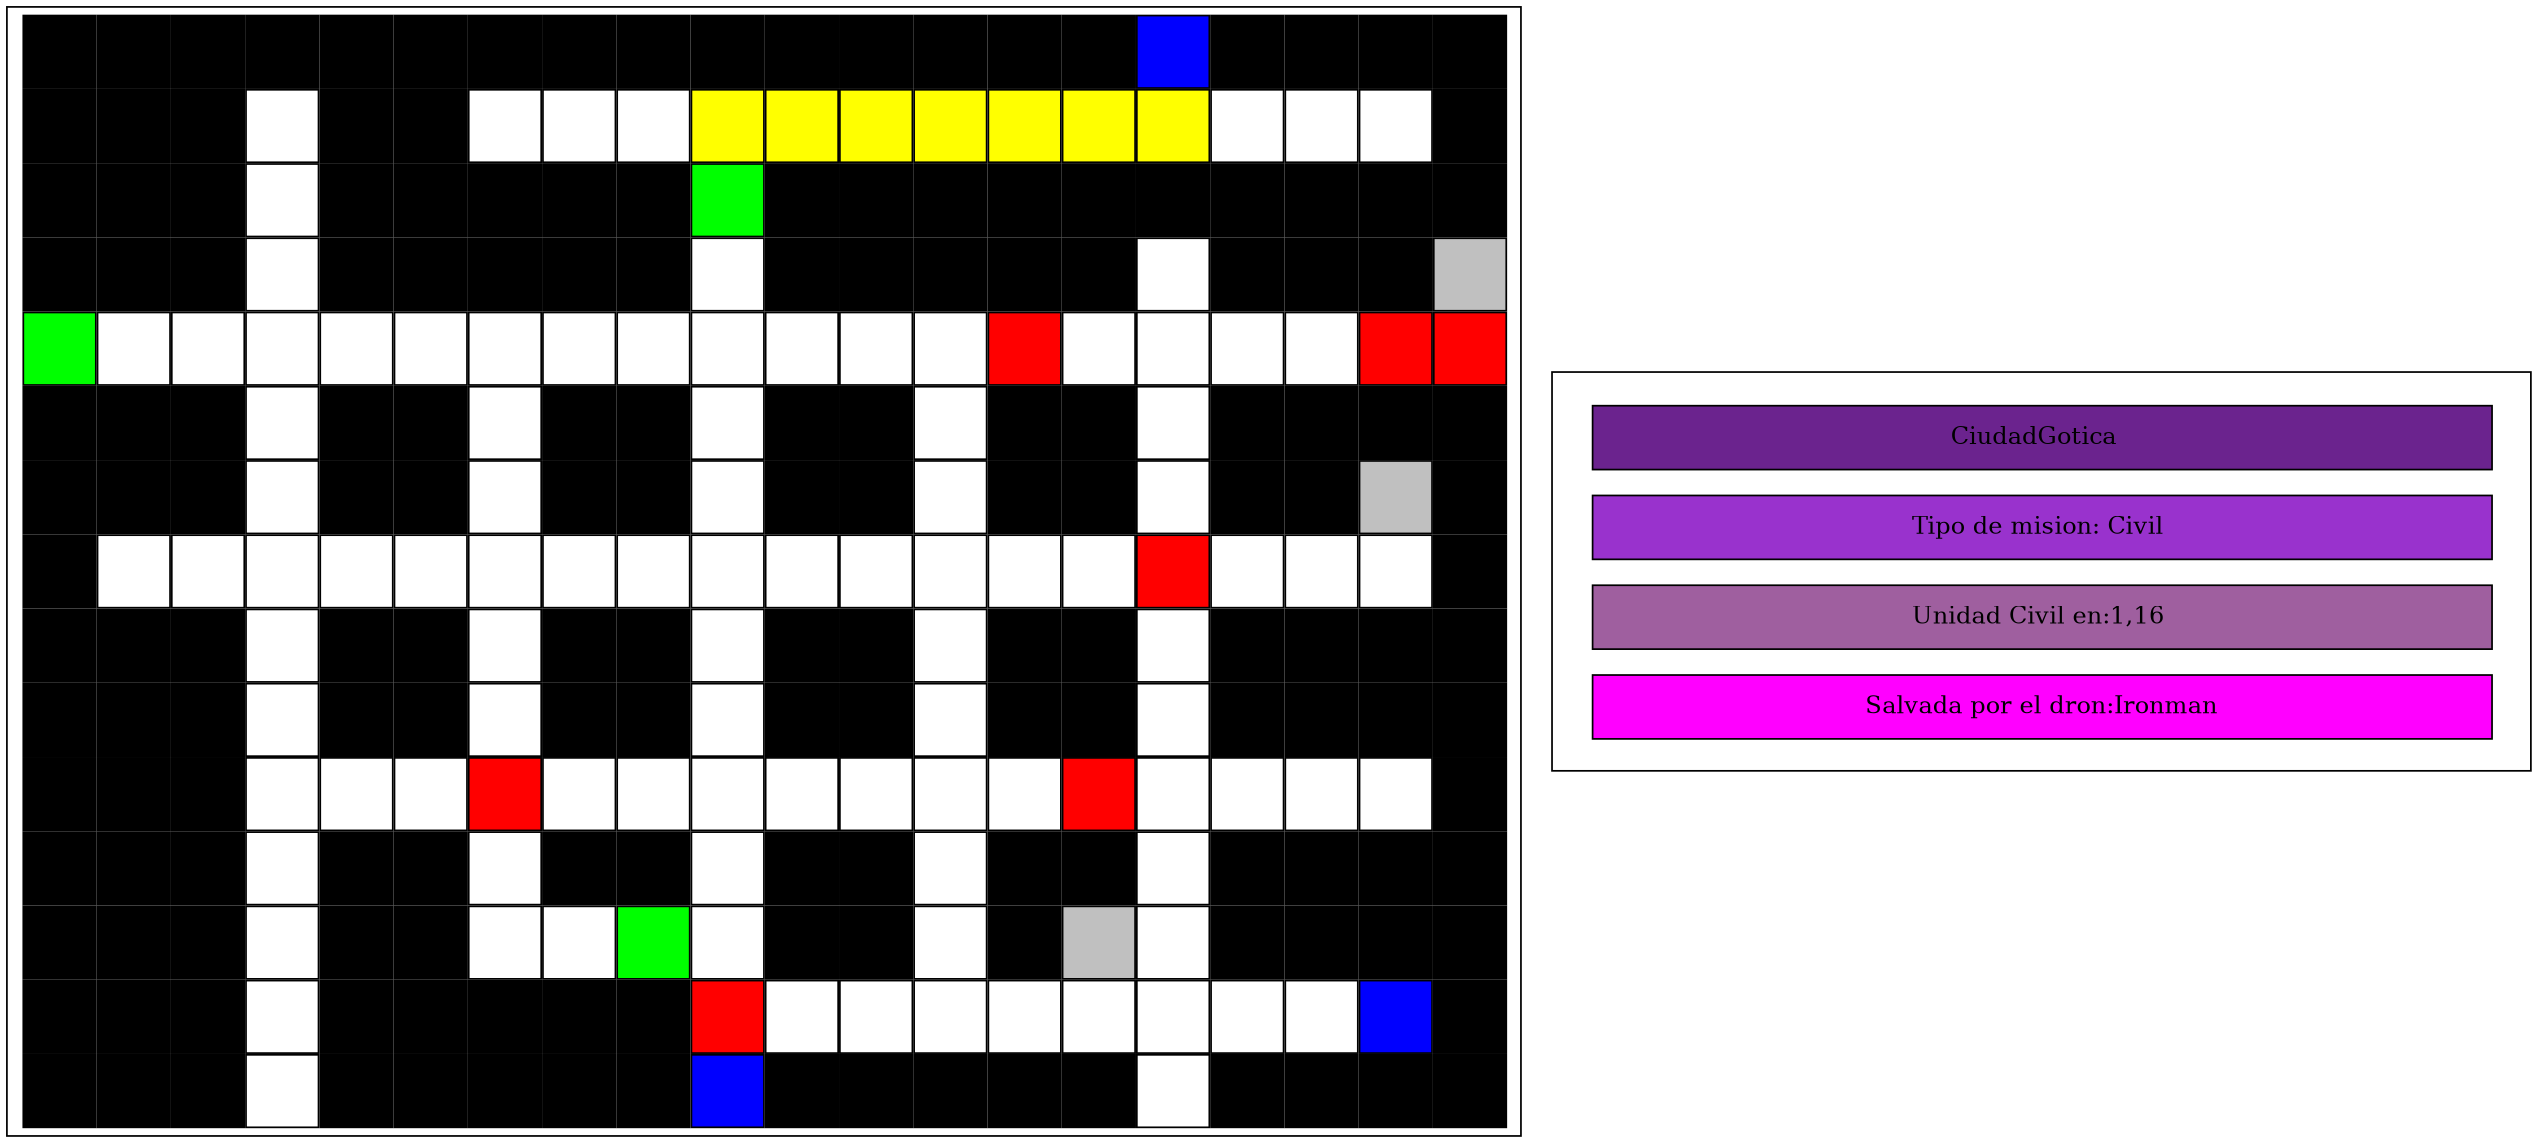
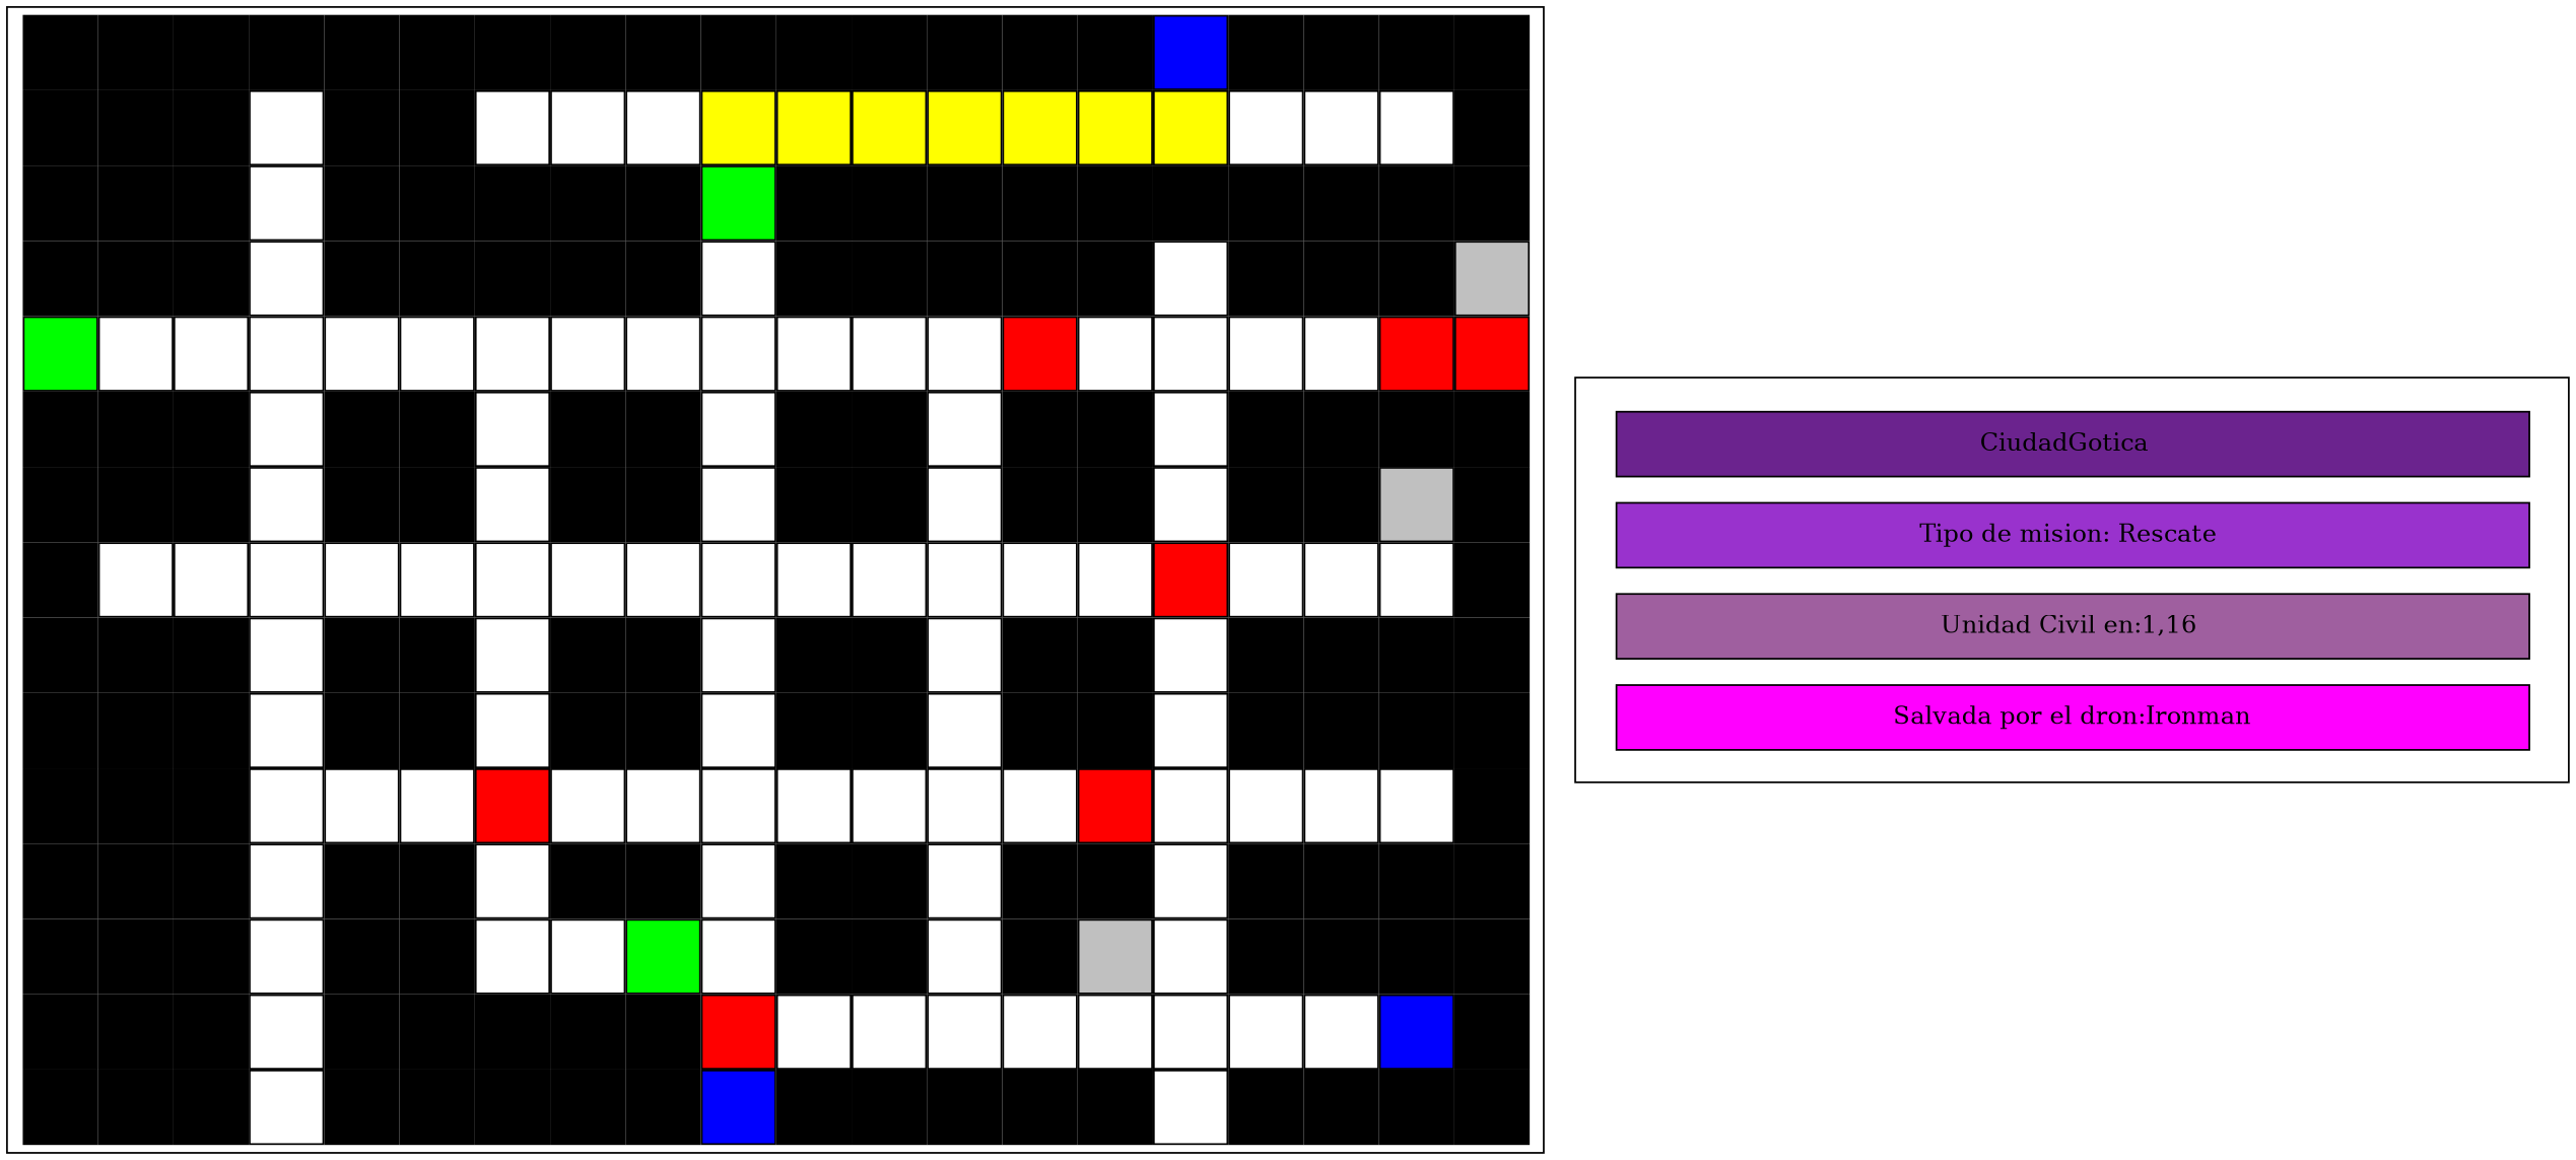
  digraph {
    node [shape=box]
    n1 [label=<                                     <TABLE BORDER="0" CELLBORDER="1" CELLSPACING="1" CELLPADDING="20">                                     <TR><TD BGCOLOR="black"></TD><TD BGCOLOR="black"></TD><TD BGCOLOR="black"></TD><TD BGCOLOR="black"></TD><TD BGCOLOR="black"></TD><TD BGCOLOR="black"></TD><TD BGCOLOR="black"></TD><TD BGCOLOR="black"></TD><TD BGCOLOR="black"></TD><TD BGCOLOR="black"></TD><TD BGCOLOR="black"></TD><TD BGCOLOR="black"></TD><TD BGCOLOR="black"></TD><TD BGCOLOR="black"></TD><TD BGCOLOR="black"></TD><TD BGCOLOR="blue"></TD><TD BGCOLOR="black"></TD><TD BGCOLOR="black"></TD><TD BGCOLOR="black"></TD><TD BGCOLOR="black"></TD></TR><TR><TD BGCOLOR="black"></TD><TD BGCOLOR="black"></TD><TD BGCOLOR="black"></TD><TD></TD><TD BGCOLOR="black"></TD><TD BGCOLOR="black"></TD><TD></TD><TD></TD><TD></TD><TD BGCOLOR="yellow"></TD><TD BGCOLOR="yellow"></TD><TD BGCOLOR="yellow"></TD><TD BGCOLOR="yellow"></TD><TD BGCOLOR="yellow"></TD><TD BGCOLOR="yellow"></TD><TD BGCOLOR="yellow"></TD><TD></TD><TD></TD><TD></TD><TD BGCOLOR="black"></TD></TR><TR><TD BGCOLOR="black"></TD><TD BGCOLOR="black"></TD><TD BGCOLOR="black"></TD><TD></TD><TD BGCOLOR="black"></TD><TD BGCOLOR="black"></TD><TD BGCOLOR="black"></TD><TD BGCOLOR="black"></TD><TD BGCOLOR="black"></TD><TD BGCOLOR="green"></TD><TD BGCOLOR="black"></TD><TD BGCOLOR="black"></TD><TD BGCOLOR="black"></TD><TD BGCOLOR="black"></TD><TD BGCOLOR="black"></TD><TD BGCOLOR="black"></TD><TD BGCOLOR="black"></TD><TD BGCOLOR="black"></TD><TD BGCOLOR="black"></TD><TD BGCOLOR="black"></TD></TR><TR><TD BGCOLOR="black"></TD><TD BGCOLOR="black"></TD><TD BGCOLOR="black"></TD><TD></TD><TD BGCOLOR="black"></TD><TD BGCOLOR="black"></TD><TD BGCOLOR="black"></TD><TD BGCOLOR="black"></TD><TD BGCOLOR="black"></TD><TD></TD><TD BGCOLOR="black"></TD><TD BGCOLOR="black"></TD><TD BGCOLOR="black"></TD><TD BGCOLOR="black"></TD><TD BGCOLOR="black"></TD><TD></TD><TD BGCOLOR="black"></TD><TD BGCOLOR="black"></TD><TD BGCOLOR="black"></TD><TD BGCOLOR="gray"></TD></TR><TR><TD BGCOLOR="green"></TD><TD></TD><TD></TD><TD></TD><TD></TD><TD></TD><TD></TD><TD></TD><TD></TD><TD></TD><TD></TD><TD></TD><TD></TD><TD BGCOLOR="red"></TD><TD></TD><TD></TD><TD></TD><TD></TD><TD BGCOLOR="red"></TD><TD BGCOLOR="red"></TD></TR><TR><TD BGCOLOR="black"></TD><TD BGCOLOR="black"></TD><TD BGCOLOR="black"></TD><TD></TD><TD BGCOLOR="black"></TD><TD BGCOLOR="black"></TD><TD></TD><TD BGCOLOR="black"></TD><TD BGCOLOR="black"></TD><TD></TD><TD BGCOLOR="black"></TD><TD BGCOLOR="black"></TD><TD></TD><TD BGCOLOR="black"></TD><TD BGCOLOR="black"></TD><TD></TD><TD BGCOLOR="black"></TD><TD BGCOLOR="black"></TD><TD BGCOLOR="black"></TD><TD BGCOLOR="black"></TD></TR><TR><TD BGCOLOR="black"></TD><TD BGCOLOR="black"></TD><TD BGCOLOR="black"></TD><TD></TD><TD BGCOLOR="black"></TD><TD BGCOLOR="black"></TD><TD></TD><TD BGCOLOR="black"></TD><TD BGCOLOR="black"></TD><TD></TD><TD BGCOLOR="black"></TD><TD BGCOLOR="black"></TD><TD></TD><TD BGCOLOR="black"></TD><TD BGCOLOR="black"></TD><TD></TD><TD BGCOLOR="black"></TD><TD BGCOLOR="black"></TD><TD BGCOLOR="gray"></TD><TD BGCOLOR="black"></TD></TR><TR><TD BGCOLOR="black"></TD><TD></TD><TD></TD><TD></TD><TD></TD><TD></TD><TD></TD><TD></TD><TD></TD><TD></TD><TD></TD><TD></TD><TD></TD><TD></TD><TD></TD><TD BGCOLOR="red"></TD><TD></TD><TD></TD><TD></TD><TD BGCOLOR="black"></TD></TR><TR><TD BGCOLOR="black"></TD><TD BGCOLOR="black"></TD><TD BGCOLOR="black"></TD><TD></TD><TD BGCOLOR="black"></TD><TD BGCOLOR="black"></TD><TD></TD><TD BGCOLOR="black"></TD><TD BGCOLOR="black"></TD><TD></TD><TD BGCOLOR="black"></TD><TD BGCOLOR="black"></TD><TD></TD><TD BGCOLOR="black"></TD><TD BGCOLOR="black"></TD><TD></TD><TD BGCOLOR="black"></TD><TD BGCOLOR="black"></TD><TD BGCOLOR="black"></TD><TD BGCOLOR="black"></TD></TR><TR><TD BGCOLOR="black"></TD><TD BGCOLOR="black"></TD><TD BGCOLOR="black"></TD><TD></TD><TD BGCOLOR="black"></TD><TD BGCOLOR="black"></TD><TD></TD><TD BGCOLOR="black"></TD><TD BGCOLOR="black"></TD><TD></TD><TD BGCOLOR="black"></TD><TD BGCOLOR="black"></TD><TD></TD><TD BGCOLOR="black"></TD><TD BGCOLOR="black"></TD><TD></TD><TD BGCOLOR="black"></TD><TD BGCOLOR="black"></TD><TD BGCOLOR="black"></TD><TD BGCOLOR="black"></TD></TR><TR><TD BGCOLOR="black"></TD><TD BGCOLOR="black"></TD><TD BGCOLOR="black"></TD><TD></TD><TD></TD><TD></TD><TD BGCOLOR="red"></TD><TD></TD><TD></TD><TD></TD><TD></TD><TD></TD><TD></TD><TD></TD><TD BGCOLOR="red"></TD><TD></TD><TD></TD><TD></TD><TD></TD><TD BGCOLOR="black"></TD></TR><TR><TD BGCOLOR="black"></TD><TD BGCOLOR="black"></TD><TD BGCOLOR="black"></TD><TD></TD><TD BGCOLOR="black"></TD><TD BGCOLOR="black"></TD><TD></TD><TD BGCOLOR="black"></TD><TD BGCOLOR="black"></TD><TD></TD><TD BGCOLOR="black"></TD><TD BGCOLOR="black"></TD><TD></TD><TD BGCOLOR="black"></TD><TD BGCOLOR="black"></TD><TD></TD><TD BGCOLOR="black"></TD><TD BGCOLOR="black"></TD><TD BGCOLOR="black"></TD><TD BGCOLOR="black"></TD></TR><TR><TD BGCOLOR="black"></TD><TD BGCOLOR="black"></TD><TD BGCOLOR="black"></TD><TD></TD><TD BGCOLOR="black"></TD><TD BGCOLOR="black"></TD><TD></TD><TD></TD><TD BGCOLOR="green"></TD><TD></TD><TD BGCOLOR="black"></TD><TD BGCOLOR="black"></TD><TD></TD><TD BGCOLOR="black"></TD><TD BGCOLOR="gray"></TD><TD></TD><TD BGCOLOR="black"></TD><TD BGCOLOR="black"></TD><TD BGCOLOR="black"></TD><TD BGCOLOR="black"></TD></TR><TR><TD BGCOLOR="black"></TD><TD BGCOLOR="black"></TD><TD BGCOLOR="black"></TD><TD></TD><TD BGCOLOR="black"></TD><TD BGCOLOR="black"></TD><TD BGCOLOR="black"></TD><TD BGCOLOR="black"></TD><TD BGCOLOR="black"></TD><TD BGCOLOR="red"></TD><TD></TD><TD></TD><TD></TD><TD></TD><TD></TD><TD></TD><TD></TD><TD></TD><TD BGCOLOR="blue"></TD><TD BGCOLOR="black"></TD></TR><TR><TD BGCOLOR="black"></TD><TD BGCOLOR="black"></TD><TD BGCOLOR="black"></TD><TD></TD><TD BGCOLOR="black"></TD><TD BGCOLOR="black"></TD><TD BGCOLOR="black"></TD><TD BGCOLOR="black"></TD><TD BGCOLOR="black"></TD><TD BGCOLOR="blue"></TD><TD BGCOLOR="black"></TD><TD BGCOLOR="black"></TD><TD BGCOLOR="black"></TD><TD BGCOLOR="black"></TD><TD BGCOLOR="black"></TD><TD></TD><TD BGCOLOR="black"></TD><TD BGCOLOR="black"></TD><TD BGCOLOR="black"></TD><TD BGCOLOR="black"></TD></TR></TABLE>>]
-   n2 [label=<                                     <TABLE BORDER="0" CELLBORDER="1" CELLSPACING="15" CELLPADDING="10">                                     <TR>                                     <TD BGCOLOR="#6B238E" COLSPAN="20">CiudadGotica  </TD></TR><TR> <TD BGCOLOR="#9932CD" COLSPAN="20"> Tipo de mision: Civil  </TD> </TR><TR> <TD BGCOLOR="#9F5F9F" COLSPAN="20"> Unidad Civil en:1,16  </TD> </TR><TR> <TD BGCOLOR="#FF00FF" COLSPAN="20"> Salvada por el dron:Ironman </TD> </TR></TABLE>>]
+   n2 [label=<                                     <TABLE BORDER="0" CELLBORDER="1" CELLSPACING="15" CELLPADDING="10">                                     <TR>                                     <TD BGCOLOR="#6B238E" COLSPAN="20">CiudadGotica  </TD></TR><TR> <TD BGCOLOR="#9932CD" COLSPAN="20"> Tipo de mision: Rescate  </TD> </TR><TR> <TD BGCOLOR="#9F5F9F" COLSPAN="20"> Unidad Civil en:1,16  </TD> </TR><TR> <TD BGCOLOR="#FF00FF" COLSPAN="20"> Salvada por el dron:Ironman </TD> </TR></TABLE>>]
  }
